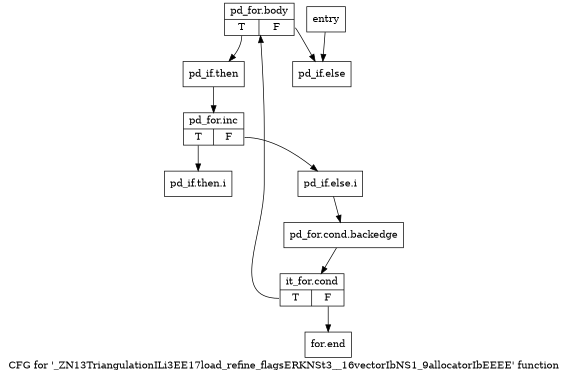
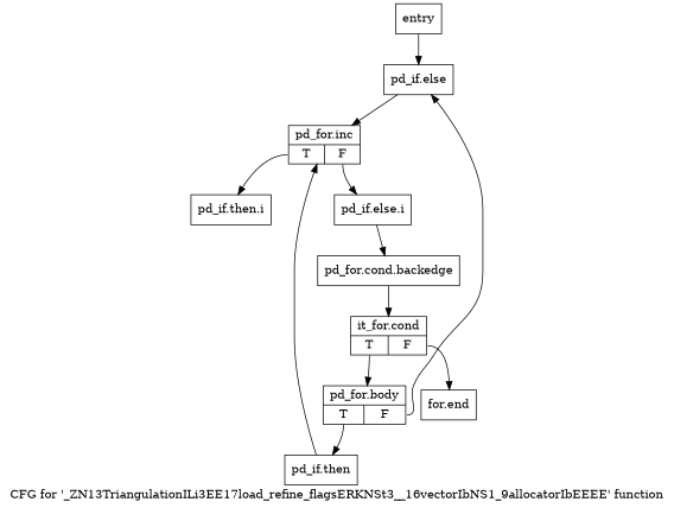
  digraph {
    label="CFG for '_ZN13TriangulationILi3EE17load_refine_flagsERKNSt3__16vectorIbNS1_9allocatorIbEEEE' function"
    node [shape=record]
    n1 [label="{entry}"]
    n2 [label="{pd_if.else}"]
    n3 [label="{it_for.cond|{<s0>T|<s1>F}}"]
    n4 [label="{pd_for.body|{<s0>T|<s1>F}}"]
    n5 [label="{for.end}"]
    n6 [label="{pd_if.then}"]
    n7 [label="{pd_for.inc|{<s0>T|<s1>F}}"]
    n8 [label="{pd_if.then.i}"]
    n9 [label="{pd_if.else.i}"]
    n10 [label="{pd_for.cond.backedge}"]
    n1 -> n2
+   n2 -> n7
    n3 -> n4 [tailport=s0]
    n3 -> n5 [tailport=s1]
    n4 -> n2 [tailport=s1]
    n4 -> n6 [tailport=s0]
    n6 -> n7
    n7 -> n8 [tailport=s0]
    n7 -> n9 [tailport=s1]
    n9 -> n10
    n10 -> n3
  }
